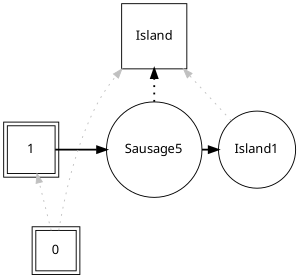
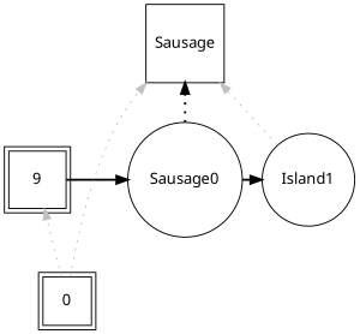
  digraph {
    rankdir=BT
    node [fontname="Apple Symbols" shape=square]
    edge [style=dotted]
-   n1 [label=1 peripheries=2]
-   Sausage0 [shape=circle label=Sausage5]
+   n1 [label=9 peripheries=2]
+   Sausage0 [shape=circle]
    n3 [label=Island1 shape=circle]
-   Island
+   Island [label=Sausage]
    n5 [label=0 peripheries=2]
    subgraph sub_1 {
      rank=same
      n1
      Sausage0
    }
    subgraph sub_2 {
      rank=same
      Sausage0
      n3
    }
    n1 -> Sausage0 [constraint=false penwidth=2 style=""]
    Sausage0 -> n3 [constraint=false penwidth=2 style=""]
    Sausage0 -> Island [penwidth=2]
    n3 -> Island [color=gray]
    n5 -> n1 [color=gray]
    n5 -> Island [color=gray]
  }
